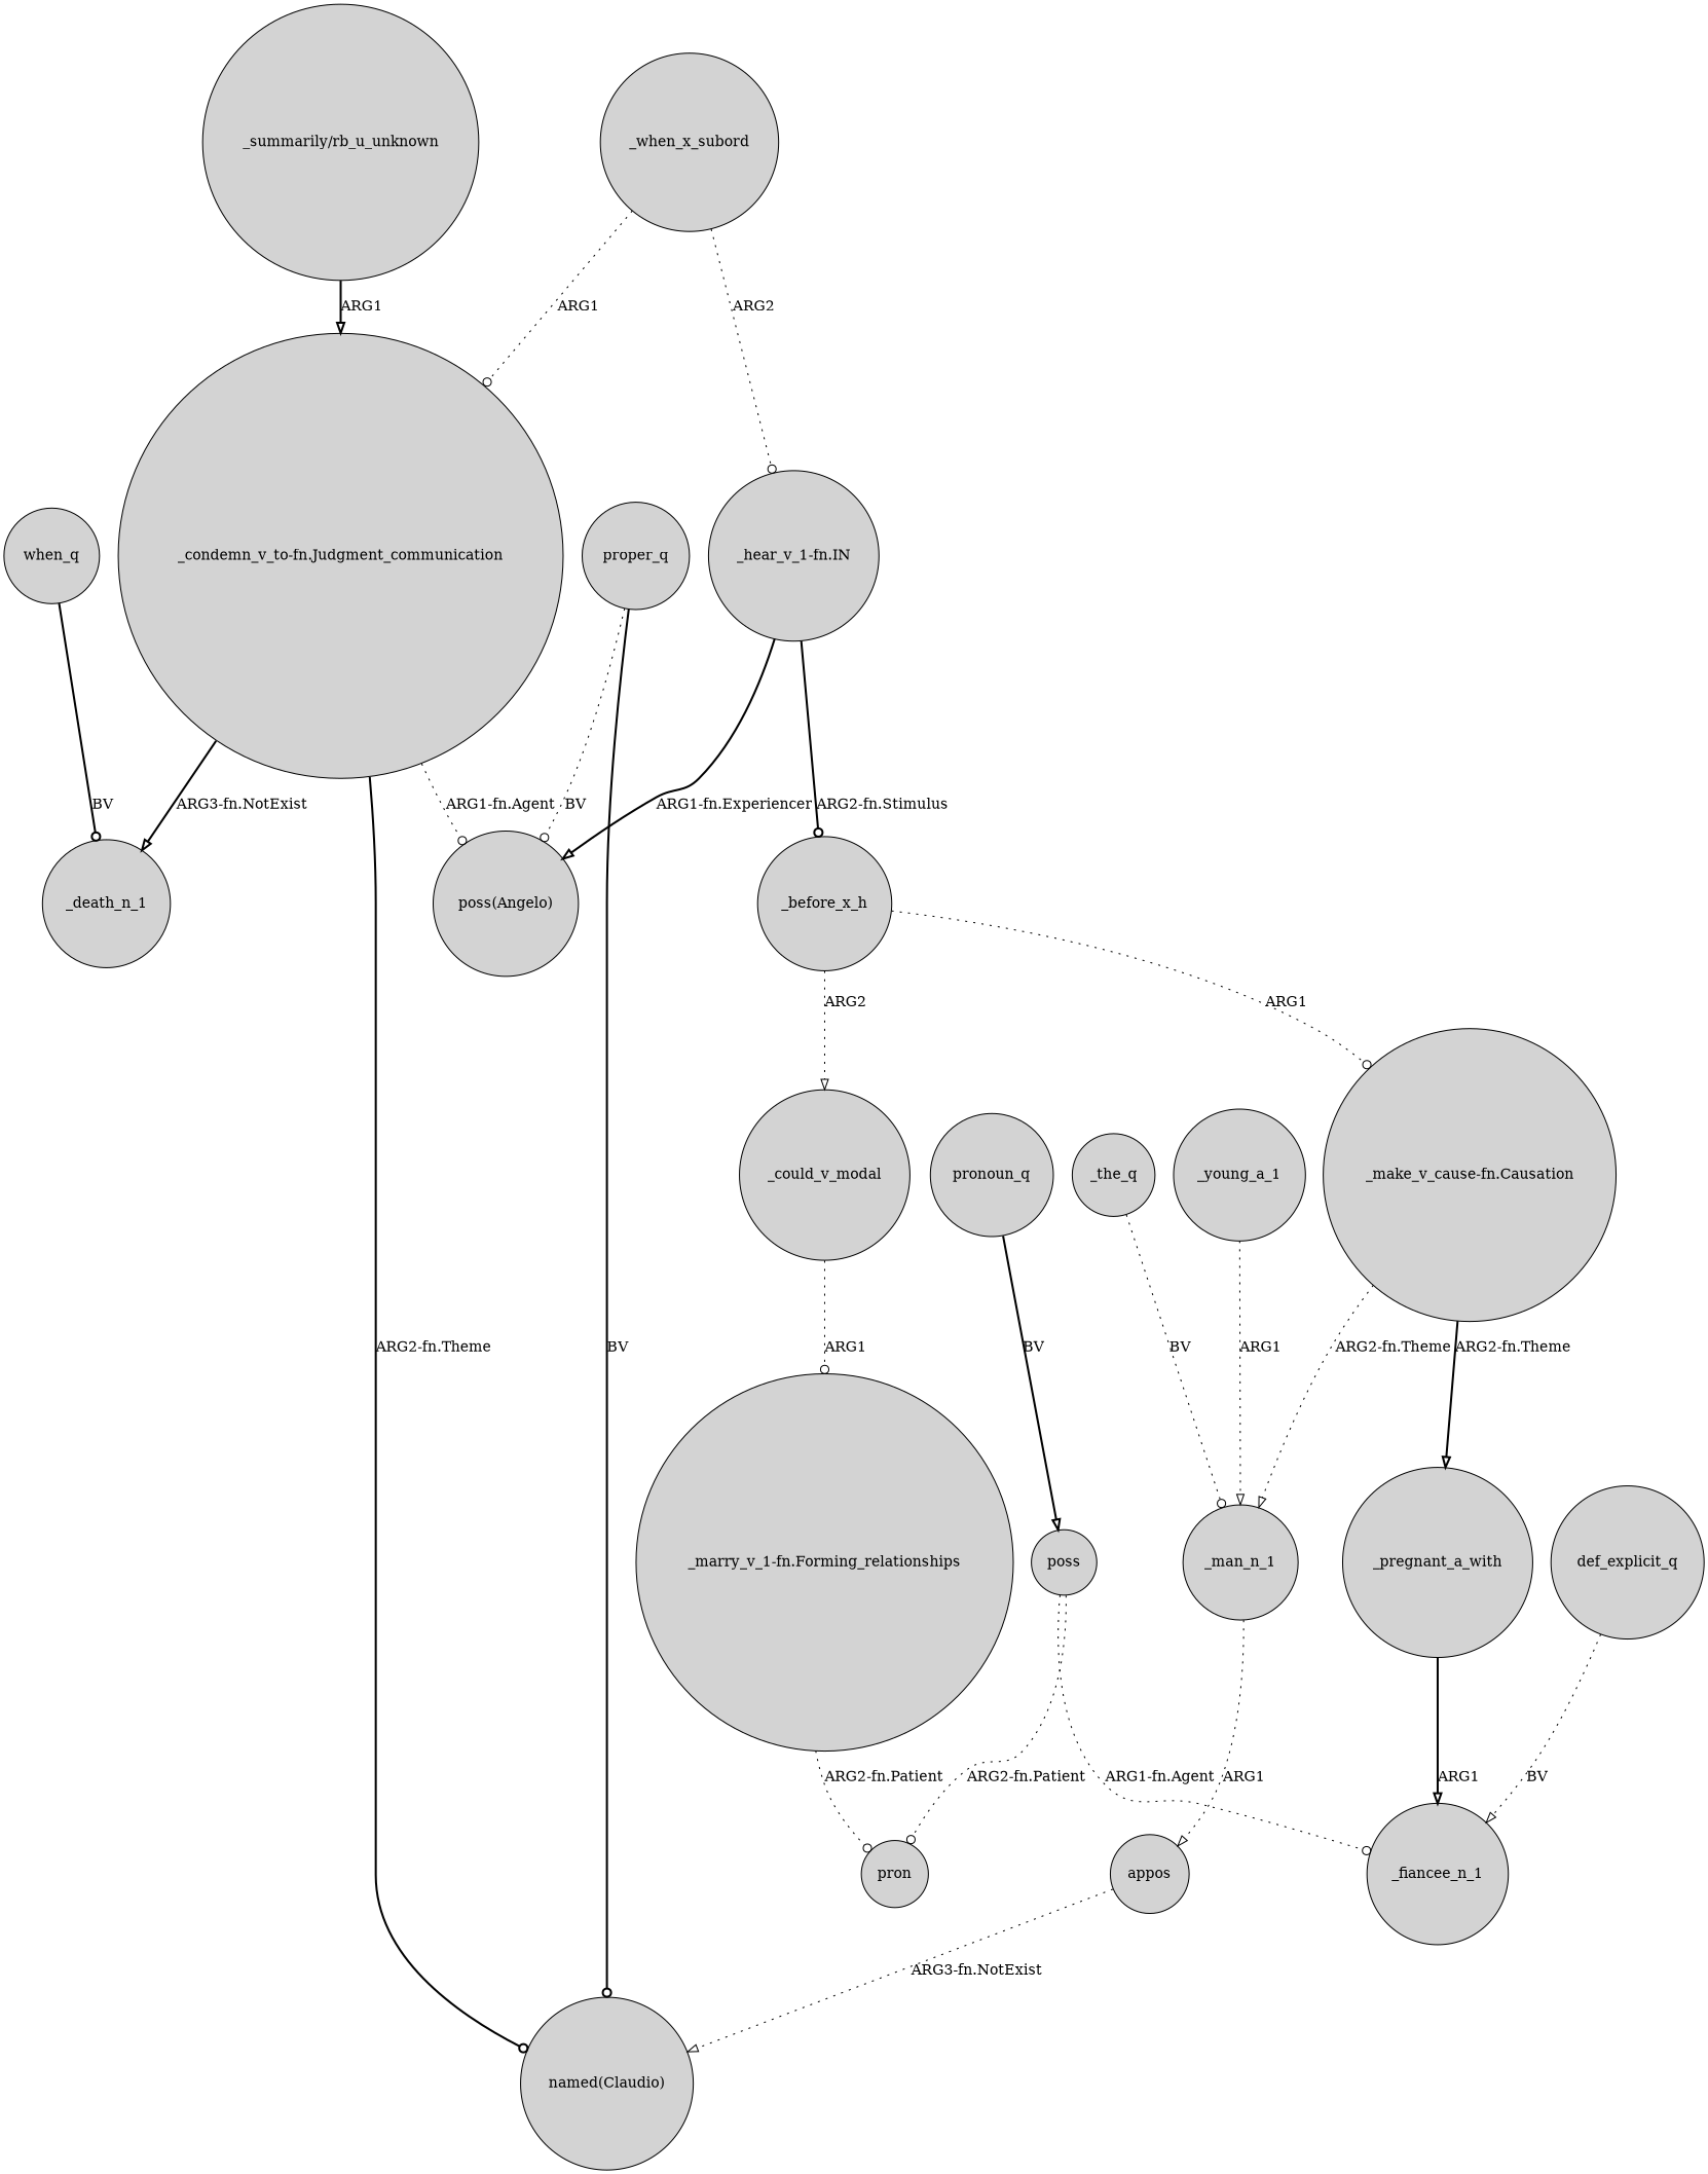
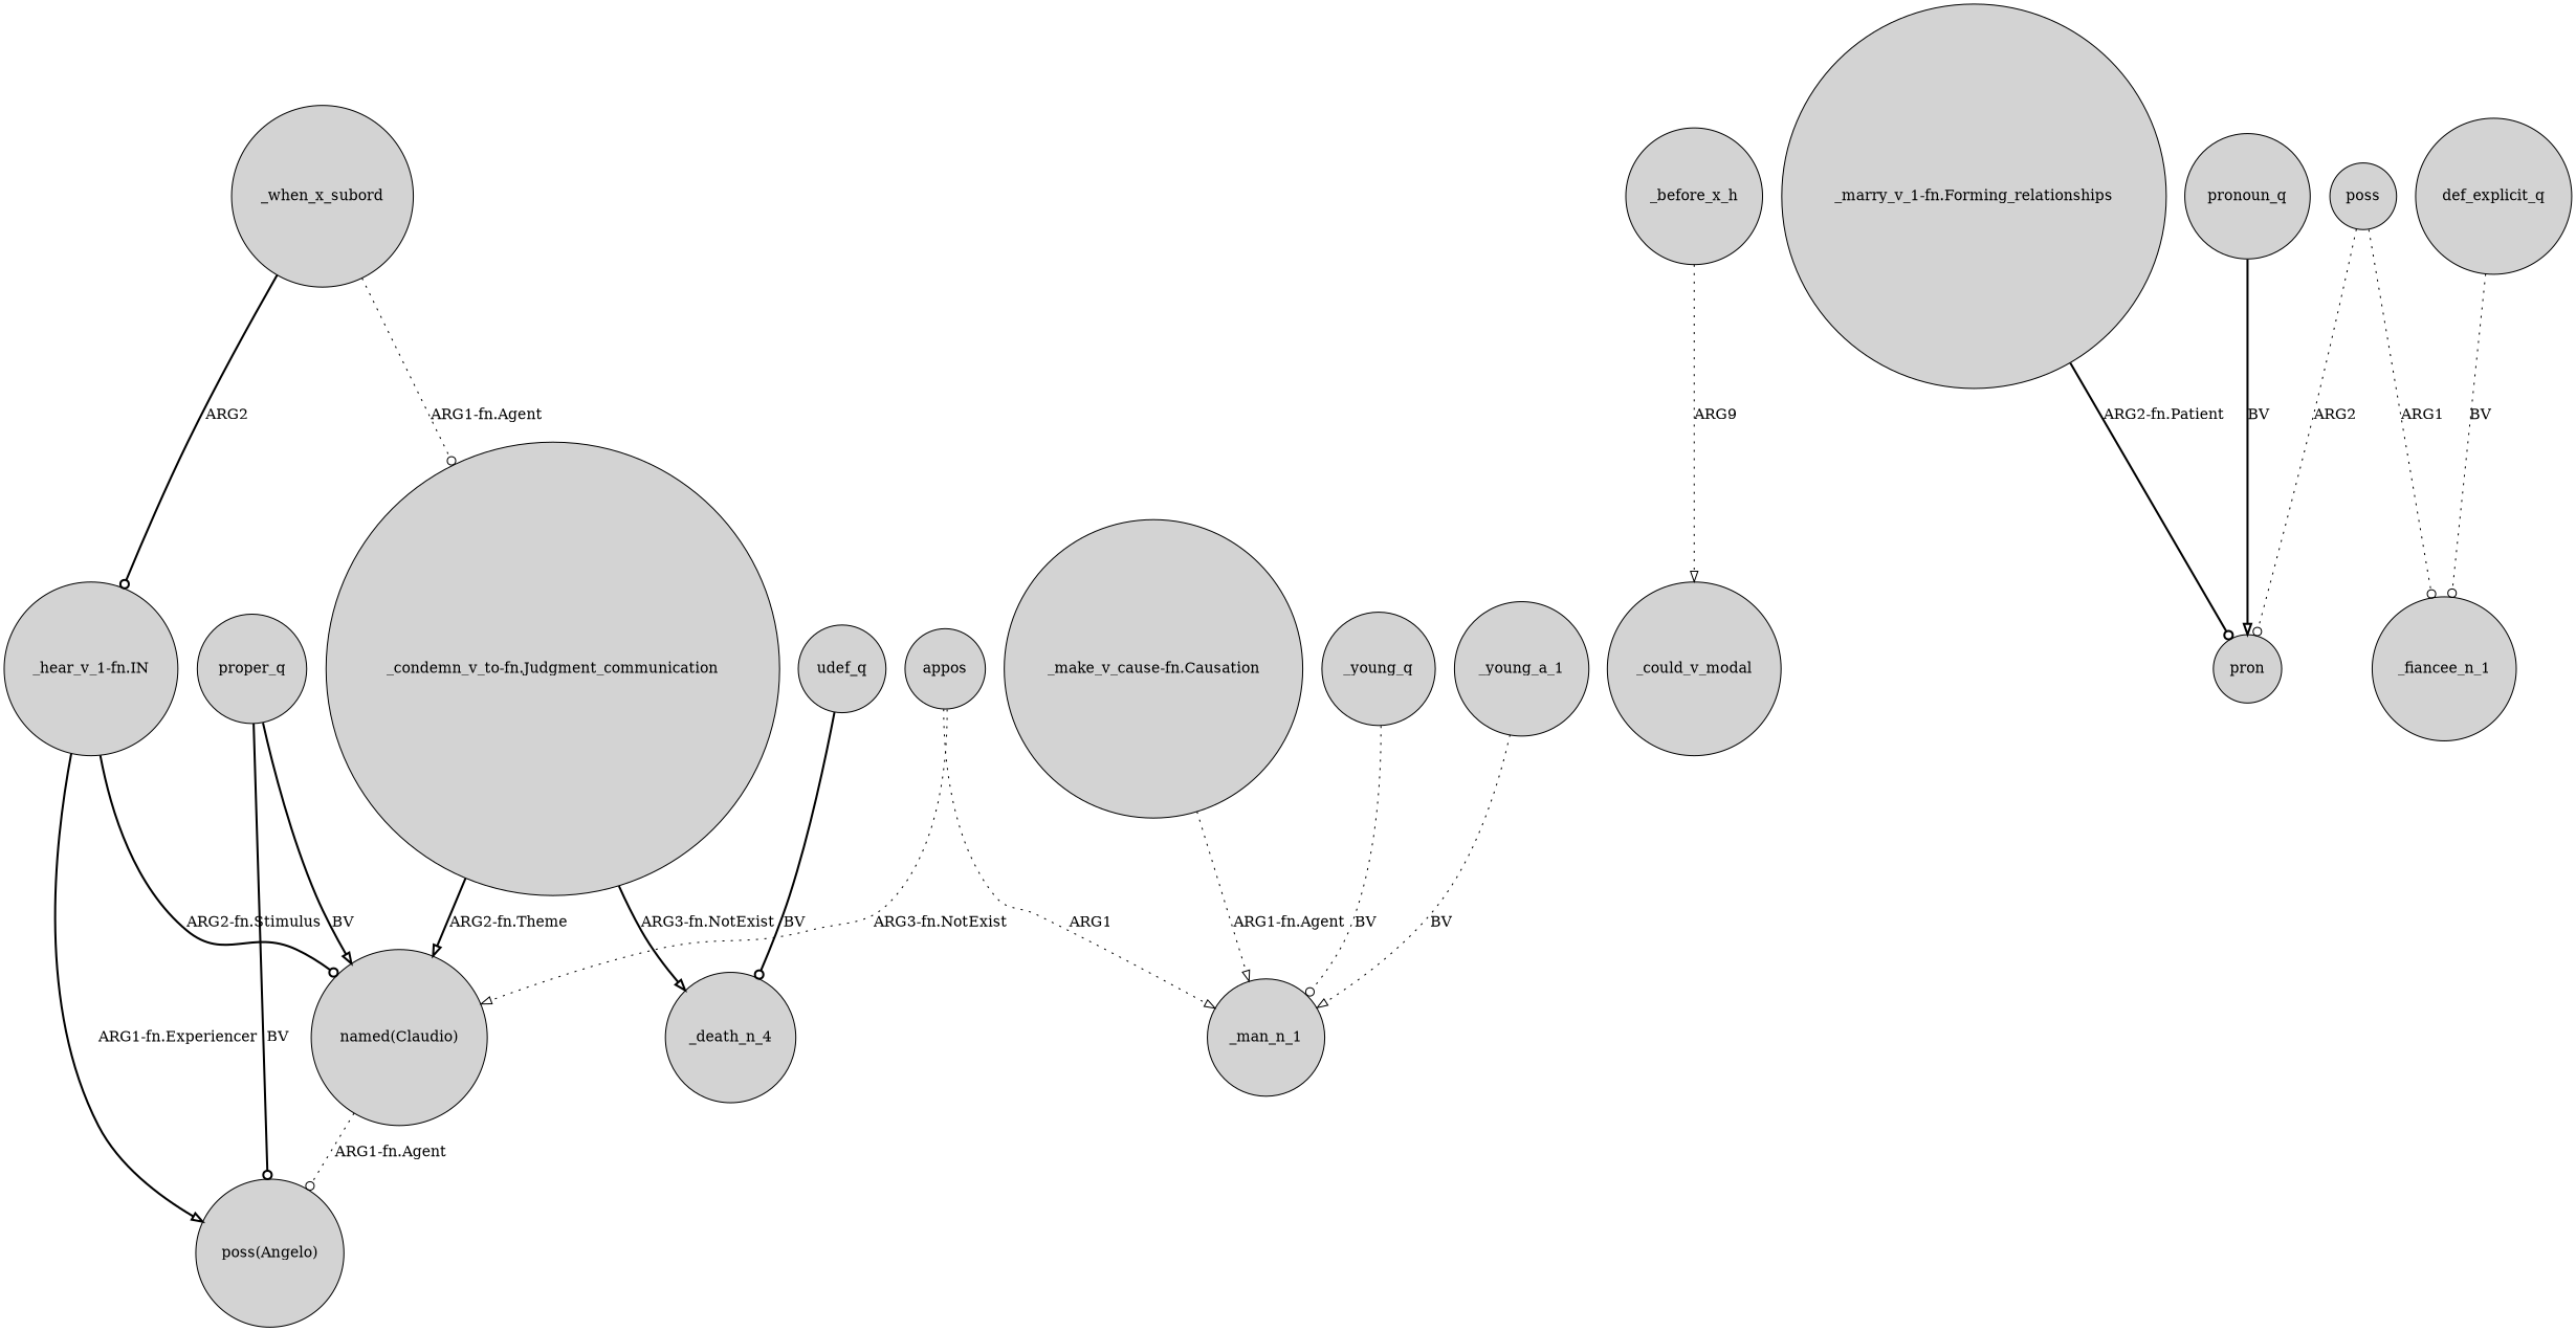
  digraph {
    node [shape=circle style=filled]
    edge [arrowhead=odot style=dotted]
    n1 [label="poss(Angelo)"]
    "_hear_v_1-fn.IN"
    _before_x_h
    _could_v_modal
    "_make_v_cause-fn.Causation"
    "_marry_v_1-fn.Forming_relationships"
    _man_n_1
-   _pregnant_a_with
-   _the_q
+   _the_q [label=_young_q]
    poss
    pron
    _fiancee_n_1
-   "_summarily/rb_u_unknown"
    "_condemn_v_to-fn.Judgment_communication"
    "named(Claudio)"
-   _death_n_1
+   _death_n_1 [label=_death_n_4]
    def_explicit_q
    _when_x_subord
    pronoun_q
    appos
    proper_q
-   udef_q [label=when_q]
+   udef_q
    _young_a_1
    "_hear_v_1-fn.IN" -> n1 [arrowhead=onormal label="ARG1-fn.Experiencer" style=bold]
-   "_hear_v_1-fn.IN" -> _before_x_h [label="ARG2-fn.Stimulus" style=bold]
-   _before_x_h -> _could_v_modal [arrowhead=onormal label=ARG2]
-   _before_x_h -> "_make_v_cause-fn.Causation" [label=ARG1]
-   _could_v_modal -> "_marry_v_1-fn.Forming_relationships" [label=ARG1]
-   "_make_v_cause-fn.Causation" -> _man_n_1 [arrowhead=onormal label="ARG2-fn.Theme"]
-   "_make_v_cause-fn.Causation" -> _pregnant_a_with [arrowhead=onormal label="ARG2-fn.Theme" style=bold]
-   "_marry_v_1-fn.Forming_relationships" -> pron [label="ARG2-fn.Patient"]
-   _pregnant_a_with -> _fiancee_n_1 [arrowhead=onormal label=ARG1 style=bold]
+   "_hear_v_1-fn.IN" -> "named(Claudio)" [label="ARG2-fn.Stimulus" style=bold]
+   _before_x_h -> _could_v_modal [arrowhead=onormal label=ARG9]
+   "_make_v_cause-fn.Causation" -> _man_n_1 [arrowhead=onormal label="ARG1-fn.Agent"]
+   "_marry_v_1-fn.Forming_relationships" -> pron [label="ARG2-fn.Patient" style=bold]
    _the_q -> _man_n_1 [label=BV]
-   poss -> pron [label="ARG2-fn.Patient"]
-   poss -> _fiancee_n_1 [label="ARG1-fn.Agent"]
-   "_summarily/rb_u_unknown" -> "_condemn_v_to-fn.Judgment_communication" [arrowhead=onormal label=ARG1 style=bold]
-   "_condemn_v_to-fn.Judgment_communication" -> n1 [label="ARG1-fn.Agent"]
-   "_condemn_v_to-fn.Judgment_communication" -> "named(Claudio)" [label="ARG2-fn.Theme" style=bold]
+   poss -> pron [label=ARG2]
+   poss -> _fiancee_n_1 [label=ARG1]
+   "named(Claudio)" -> n1 [label="ARG1-fn.Agent"]
+   "_condemn_v_to-fn.Judgment_communication" -> "named(Claudio)" [arrowhead=onormal label="ARG2-fn.Theme" style=bold]
    "_condemn_v_to-fn.Judgment_communication" -> _death_n_1 [arrowhead=onormal label="ARG3-fn.NotExist" style=bold]
-   def_explicit_q -> _fiancee_n_1 [arrowhead=onormal label=BV]
-   _when_x_subord -> "_hear_v_1-fn.IN" [label=ARG2]
-   _when_x_subord -> "_condemn_v_to-fn.Judgment_communication" [label=ARG1]
-   pronoun_q -> poss [arrowhead=onormal label=BV style=bold]
-   _man_n_1 -> appos [arrowhead=onormal label=ARG1]
+   def_explicit_q -> _fiancee_n_1 [label=BV]
+   _when_x_subord -> "_hear_v_1-fn.IN" [label=ARG2 style=bold]
+   _when_x_subord -> "_condemn_v_to-fn.Judgment_communication" [label="ARG1-fn.Agent"]
+   pronoun_q -> pron [arrowhead=onormal label=BV style=bold]
+   appos -> _man_n_1 [arrowhead=onormal label=ARG1]
    appos -> "named(Claudio)" [arrowhead=onormal label="ARG3-fn.NotExist"]
-   proper_q -> n1 [label=BV]
-   proper_q -> "named(Claudio)" [label=BV style=bold]
+   proper_q -> n1 [label=BV style=bold]
+   proper_q -> "named(Claudio)" [arrowhead=onormal label=BV style=bold]
    udef_q -> _death_n_1 [label=BV style=bold]
-   _young_a_1 -> _man_n_1 [arrowhead=onormal label=ARG1]
+   _young_a_1 -> _man_n_1 [arrowhead=onormal label=BV]
  }
